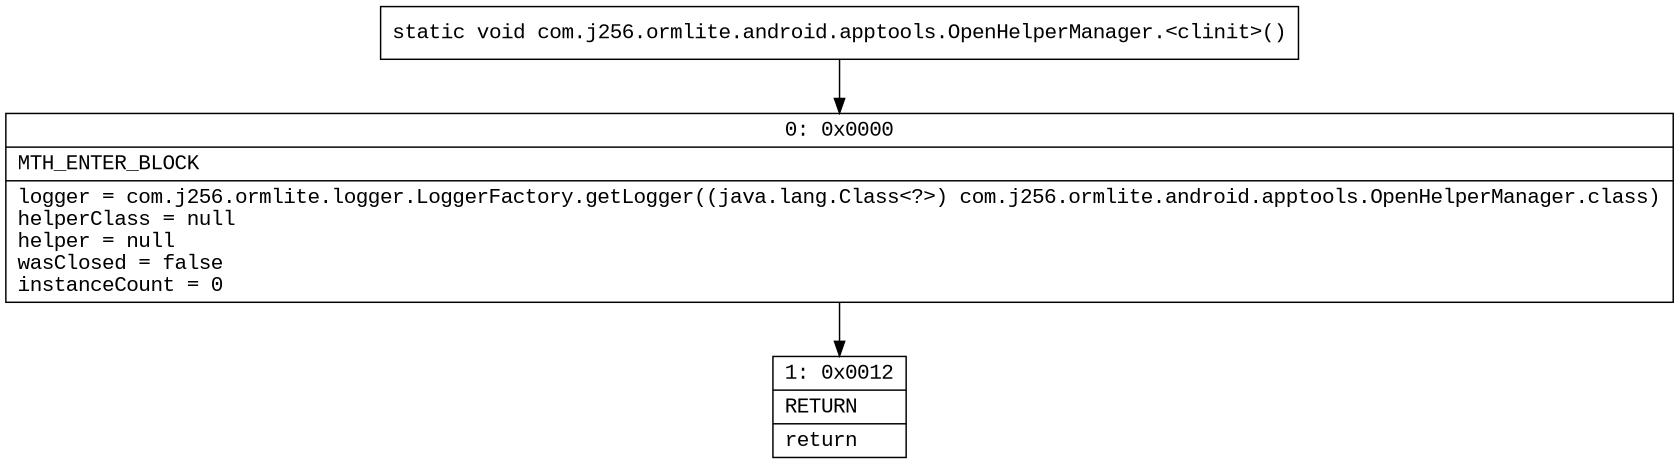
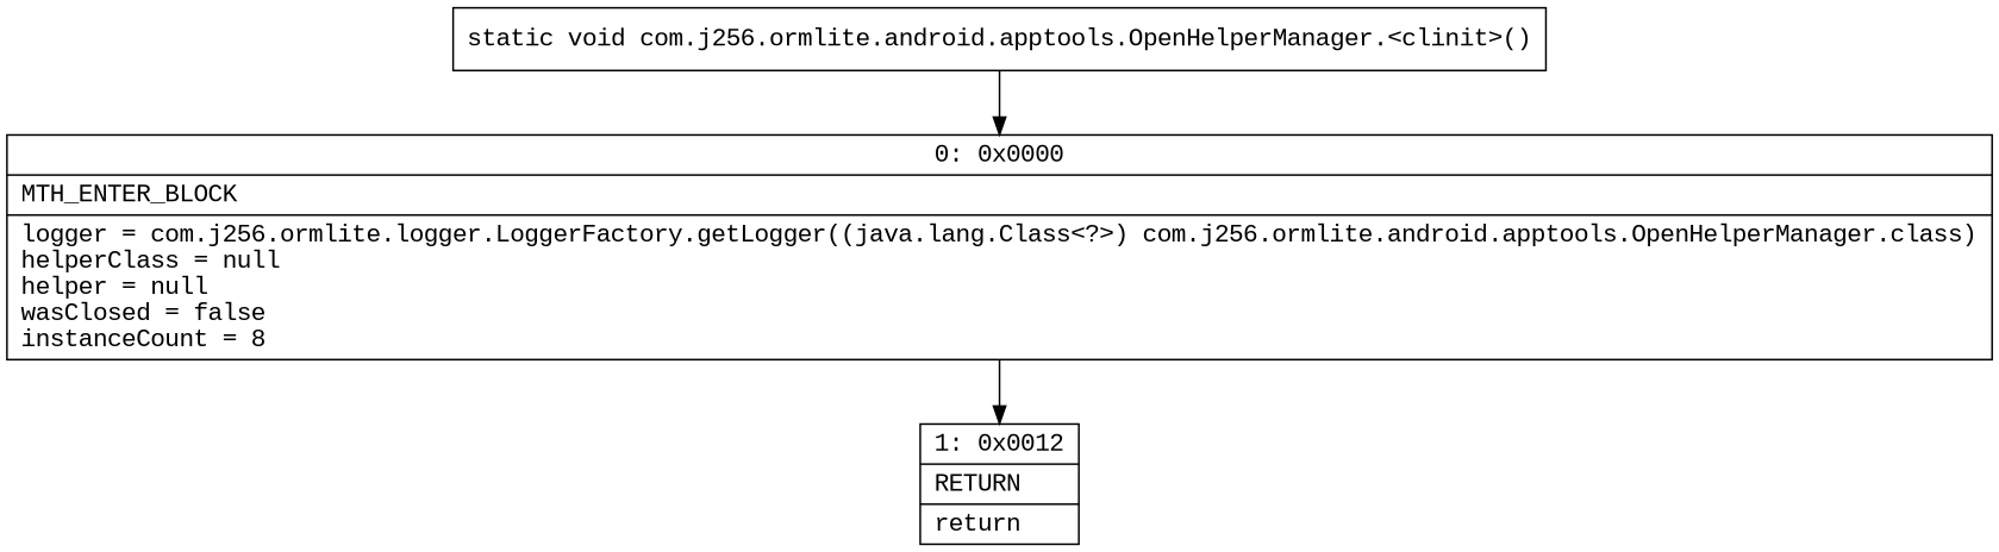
  digraph {
    fontname="Liberation Mono"
    node [shape=record fontname="Liberation Mono"]
    edge [fontname="Liberation Mono"]
-   n1 [label="{0\:\ 0x0000|MTH_ENTER_BLOCK\l|logger = com.j256.ormlite.logger.LoggerFactory.getLogger((java.lang.Class\<?\>) com.j256.ormlite.android.apptools.OpenHelperManager.class)\lhelperClass = null\lhelper = null\lwasClosed = false\linstanceCount = 0\l}"]
+   n1 [label="{0\:\ 0x0000|MTH_ENTER_BLOCK\l|logger = com.j256.ormlite.logger.LoggerFactory.getLogger((java.lang.Class\<?\>) com.j256.ormlite.android.apptools.OpenHelperManager.class)\lhelperClass = null\lhelper = null\lwasClosed = false\linstanceCount = 8\l}"]
    n2 [label="{1\:\ 0x0012|RETURN\l|return\l}"]
    n3 [label="{static void com.j256.ormlite.android.apptools.OpenHelperManager.\<clinit\>() }"]
    n1 -> n2
    n3 -> n1
  }
